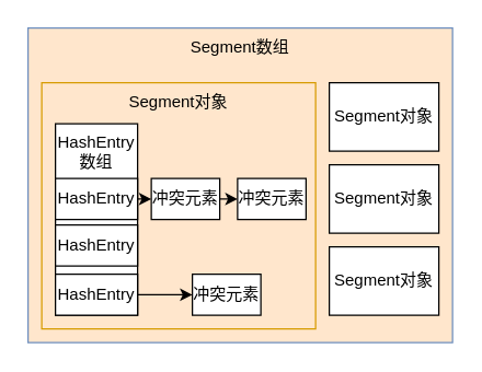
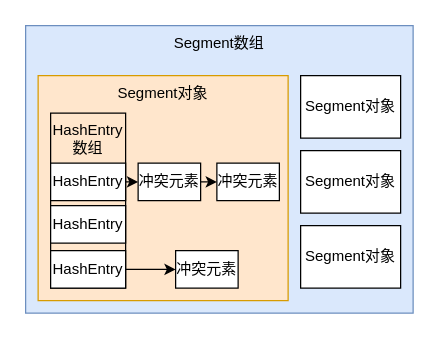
  <mxCell id="0" />
  <mxCell id="1" parent="0" />
- <mxCell id="2" value="Segment数组" style="rounded=0;whiteSpace=wrap;html=1;verticalAlign=top;fillColor=#ffe6cc;strokeColor=#6c8ebf;" parent="1" vertex="1"><mxGeometry x="20" y="20" width="310" height="230" as="geometry" /></mxCell>
+ <mxCell id="2" value="Segment数组" style="rounded=0;whiteSpace=wrap;html=1;verticalAlign=top;fillColor=#dae8fc;strokeColor=#6c8ebf;" parent="1" vertex="1"><mxGeometry x="20" y="20" width="310" height="230" as="geometry" /></mxCell>
  <mxCell id="3" value="Segment对象" style="rounded=0;whiteSpace=wrap;html=1;verticalAlign=top;fillColor=#ffe6cc;strokeColor=#d79b00;" parent="1" vertex="1"><mxGeometry x="30" y="60" width="200" height="180" as="geometry" /></mxCell>
  <mxCell id="4" value="Segment对象" style="rounded=0;whiteSpace=wrap;html=1;verticalAlign=middle;" parent="1" vertex="1"><mxGeometry x="240" y="60" width="80" height="50" as="geometry" /></mxCell>
  <mxCell id="5" value="Segment对象" style="rounded=0;whiteSpace=wrap;html=1;verticalAlign=middle;" parent="1" vertex="1"><mxGeometry x="240" y="120" width="80" height="50" as="geometry" /></mxCell>
  <mxCell id="6" value="Segment对象" style="rounded=0;whiteSpace=wrap;html=1;verticalAlign=middle;" parent="1" vertex="1"><mxGeometry x="240" y="180" width="80" height="50" as="geometry" /></mxCell>
- <mxCell id="7" value="HashEntry数组" style="rounded=0;whiteSpace=wrap;html=1;verticalAlign=top;" parent="1" vertex="1"><mxGeometry x="40" y="90" width="60" height="140" as="geometry" /></mxCell>
+ <mxCell id="7" value="HashEntry数组" style="rounded=0;whiteSpace=wrap;html=1;verticalAlign=top;fillColor=#ffe6cc;" parent="1" vertex="1"><mxGeometry x="40" y="90" width="60" height="140" as="geometry" /></mxCell>
  <mxCell id="8" style="edgeStyle=orthogonalEdgeStyle;rounded=0;orthogonalLoop=1;jettySize=auto;html=1;exitX=1;exitY=0.5;exitDx=0;exitDy=0;entryX=0;entryY=0.5;entryDx=0;entryDy=0;" parent="1" source="9" target="14" edge="1"><mxGeometry relative="1" as="geometry" /></mxCell>
  <mxCell id="9" value="HashEntry" style="rounded=0;whiteSpace=wrap;html=1;" parent="1" vertex="1"><mxGeometry x="40" y="130" width="60" height="30" as="geometry" /></mxCell>
  <mxCell id="10" value="HashEntry" style="rounded=0;whiteSpace=wrap;html=1;" parent="1" vertex="1"><mxGeometry x="40" y="164" width="60" height="30" as="geometry" /></mxCell>
  <mxCell id="11" style="edgeStyle=orthogonalEdgeStyle;rounded=0;orthogonalLoop=1;jettySize=auto;html=1;exitX=1;exitY=0.5;exitDx=0;exitDy=0;entryX=0;entryY=0.5;entryDx=0;entryDy=0;" parent="1" source="12" target="16" edge="1"><mxGeometry relative="1" as="geometry" /></mxCell>
  <mxCell id="12" value="HashEntry" style="rounded=0;whiteSpace=wrap;html=1;" parent="1" vertex="1"><mxGeometry x="40" y="200" width="60" height="30" as="geometry" /></mxCell>
  <mxCell id="13" style="edgeStyle=orthogonalEdgeStyle;rounded=0;orthogonalLoop=1;jettySize=auto;html=1;exitX=1;exitY=0.5;exitDx=0;exitDy=0;entryX=0;entryY=0.5;entryDx=0;entryDy=0;" parent="1" source="14" target="15" edge="1"><mxGeometry relative="1" as="geometry" /></mxCell>
  <mxCell id="14" value="冲突元素" style="rounded=0;whiteSpace=wrap;html=1;" parent="1" vertex="1"><mxGeometry x="110" y="130" width="50" height="30" as="geometry" /></mxCell>
  <mxCell id="15" value="冲突元素" style="rounded=0;whiteSpace=wrap;html=1;" parent="1" vertex="1"><mxGeometry x="173" y="130" width="50" height="30" as="geometry" /></mxCell>
  <mxCell id="16" value="冲突元素" style="rounded=0;whiteSpace=wrap;html=1;" parent="1" vertex="1"><mxGeometry x="140" y="200" width="50" height="30" as="geometry" /></mxCell>
